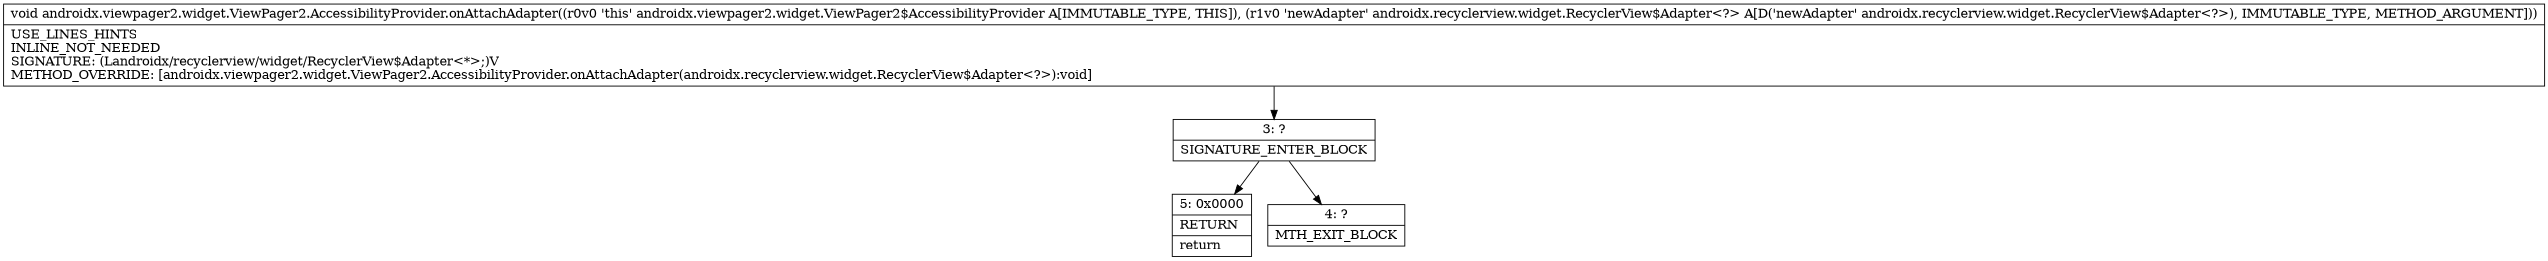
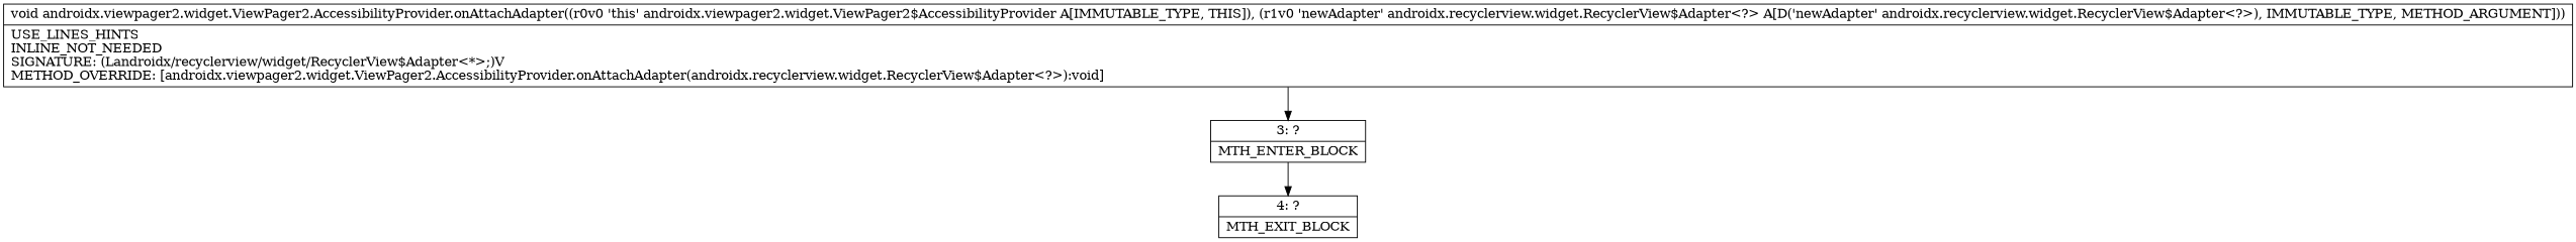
  digraph {
    node [shape=record]
-   n1 [label="{3\:\ ?|SIGNATURE_ENTER_BLOCK\l}"]
-   n2 [label="{5\:\ 0x0000|RETURN\l|return\l}"]
+   n1 [label="{3\:\ ?|MTH_ENTER_BLOCK\l}"]
    n3 [label="{4\:\ ?|MTH_EXIT_BLOCK\l}"]
    n4 [label="{void androidx.viewpager2.widget.ViewPager2.AccessibilityProvider.onAttachAdapter((r0v0 'this' androidx.viewpager2.widget.ViewPager2$AccessibilityProvider A[IMMUTABLE_TYPE, THIS]), (r1v0 'newAdapter' androidx.recyclerview.widget.RecyclerView$Adapter\<?\> A[D('newAdapter' androidx.recyclerview.widget.RecyclerView$Adapter\<?\>), IMMUTABLE_TYPE, METHOD_ARGUMENT]))  | USE_LINES_HINTS\lINLINE_NOT_NEEDED\lSIGNATURE: (Landroidx\/recyclerview\/widget\/RecyclerView$Adapter\<*\>;)V\lMETHOD_OVERRIDE: [androidx.viewpager2.widget.ViewPager2.AccessibilityProvider.onAttachAdapter(androidx.recyclerview.widget.RecyclerView$Adapter\<?\>):void]\l}"]
-   n1 -> n2
    n1 -> n3
    n4 -> n1
  }
